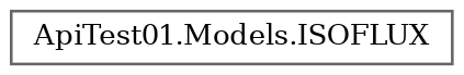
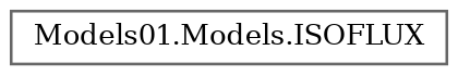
  digraph {
    rankdir=LR
    fontname="DejaVu Serif"
-   n1 [color=grey40 fillcolor=white fontname="DejaVu Serif" fontsize=10 height=0.2 label="ApiTest01.Models.ISOFLUX" shape=box style=filled width=0.4]
+   n1 [color=grey40 fillcolor=white fontname="DejaVu Serif" fontsize=10 height=0.2 label="Models01.Models.ISOFLUX" shape=box style=filled width=0.4]
  }
